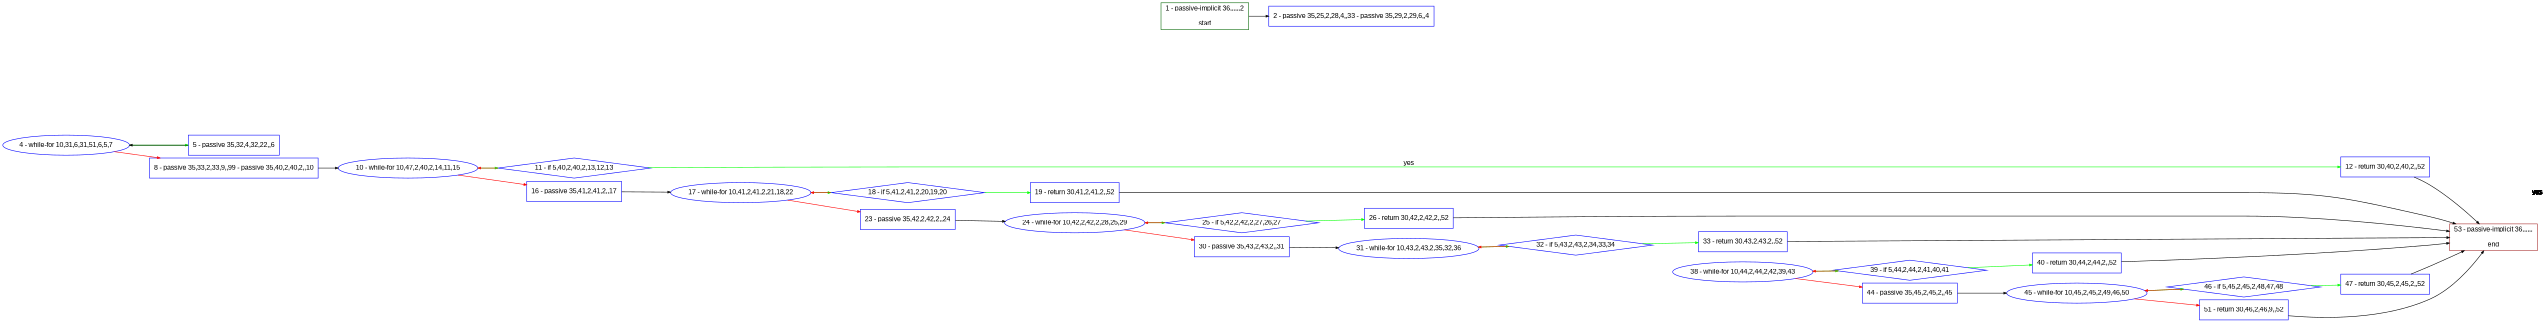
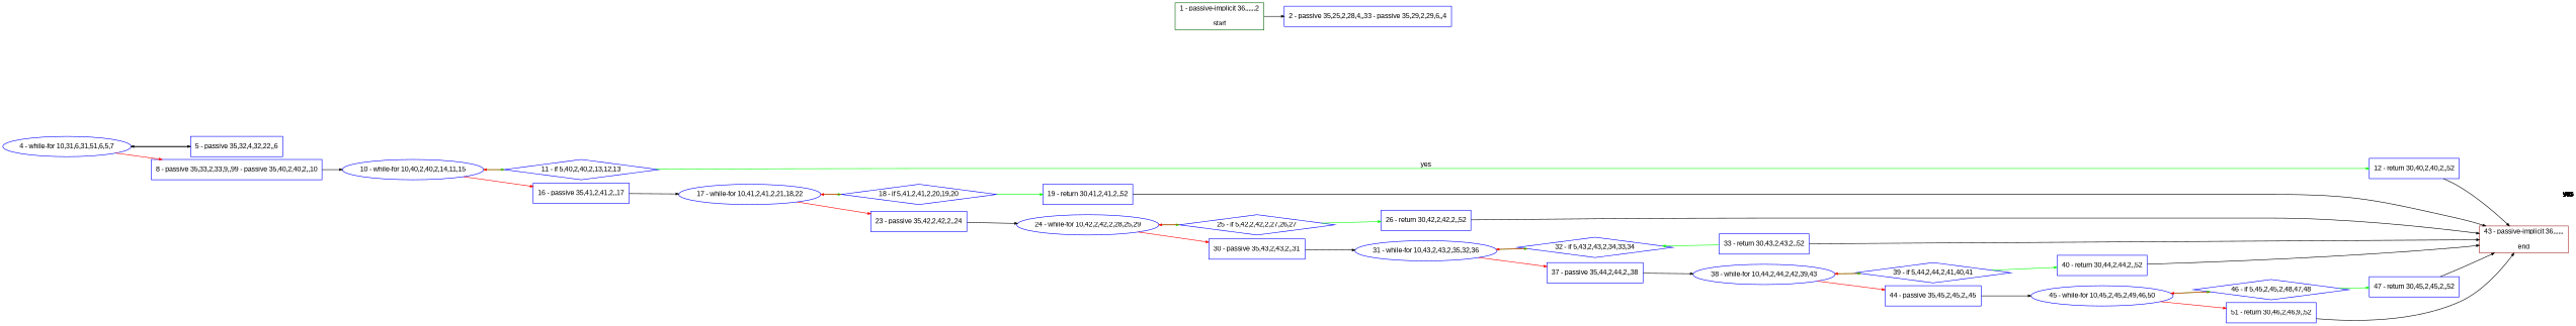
  digraph {
    bgcolor=white
    compound=true
    fillcolor="#FFFFCC"
    fontname=Arial
    fontsize=12
    pack=true
    packmode=clust
    rankdir=LR
    style="rounded,filled"
    node [color="#0000ff" compound=true fillcolor="#ffffff" fixedsize=false fontname=Arial fontsize=12 node_initialized=no shape=box style=filled]
    edge [arrowhead=normal arrowsize=0.5 arrowtail=none color="#000000" compound=true dir=forward fontcolor=black fontname=Arial fontsize=12]
    n1 [label="2 - passive 35,25,2,28,4,,33 - passive 35,29,2,29,6,,4"]
    n2 [label="4 - while-for 10,31,6,31,51,6,5,7" shape=oval]
    n3 [label="5 - passive 35,32,4,32,22,,6"]
    n4 [label="8 - passive 35,33,2,33,9,,99 - passive 35,40,2,40,2,,10"]
    n5 [color="#006400" label="1 - passive-implicit 36,,,,,,2\n\nstart"]
-   n6 [label="10 - while-for 10,47,2,40,2,14,11,15" shape=oval]
+   n6 [label="10 - while-for 10,40,2,40,2,14,11,15" shape=oval]
    n7 [label="11 - if 5,40,2,40,2,13,12,13" shape=diamond]
    n8 [label="16 - passive 35,41,2,41,2,,17"]
    n9 [label="12 - return 30,40,2,40,2,,52"]
    n10 [label="17 - while-for 10,41,2,41,2,21,18,22" shape=oval]
-   n11 [color="#a52a2a" label="53 - passive-implicit 36,,,,,,\n\nend"]
+   n11 [color="#a52a2a" label="43 - passive-implicit 36,,,,,,\n\nend"]
    n12 [label="18 - if 5,41,2,41,2,20,19,20" shape=diamond]
    n13 [label="23 - passive 35,42,2,42,2,,24"]
    n14 [label="19 - return 30,41,2,41,2,,52"]
    n15 [label="24 - while-for 10,42,2,42,2,28,25,29" shape=oval]
    n16 [label="25 - if 5,42,2,42,2,27,26,27" shape=diamond]
    n17 [label="30 - passive 35,43,2,43,2,,31"]
    n18 [label="26 - return 30,42,2,42,2,,52"]
    n19 [label="31 - while-for 10,43,2,43,2,35,32,36" shape=oval]
    n20 [label="32 - if 5,43,2,43,2,34,33,34" shape=diamond]
+   n21 [label="37 - passive 35,44,2,44,2,,38"]
    n22 [label="33 - return 30,43,2,43,2,,52"]
    n23 [label="38 - while-for 10,44,2,44,2,42,39,43" shape=oval]
    n24 [label="39 - if 5,44,2,44,2,41,40,41" shape=diamond]
    n25 [label="44 - passive 35,45,2,45,2,,45"]
    n26 [label="40 - return 30,44,2,44,2,,52"]
    n27 [label="45 - while-for 10,45,2,45,2,49,46,50" shape=oval]
    n28 [label="46 - if 5,45,2,45,2,48,47,48" shape=diamond]
    n29 [label="51 - return 30,46,2,46,9,,52"]
    n30 [label="47 - return 30,45,2,45,2,,52"]
-   n2 -> n3 [color="#00ff00" label=yes]
+   n2 -> n3 [label=yes]
    n2 -> n4 [color="#ff0000" label=no]
    n3 -> n2
    n4 -> n6
    n5 -> n1
    n6 -> n7 [color="#00ff00" label=yes]
    n6 -> n8 [color="#ff0000" label=no]
    n7 -> n6 [color="#ff0000" label=no]
    n7 -> n9 [color="#00ff00" label=yes]
    n8 -> n10
    n9 -> n11
    n10 -> n12 [color="#00ff00" label=yes]
    n10 -> n13 [color="#ff0000" label=no]
    n12 -> n10 [color="#ff0000" label=no]
    n12 -> n14 [color="#00ff00" label=yes]
    n13 -> n15
    n14 -> n11
    n15 -> n16 [color="#00ff00" label=yes]
    n15 -> n17 [color="#ff0000" label=no]
    n16 -> n15 [color="#ff0000" label=no]
    n16 -> n18 [color="#00ff00" label=yes]
    n17 -> n19
    n18 -> n11
    n19 -> n20 [color="#00ff00" label=yes]
+   n19 -> n21 [color="#ff0000" label=no]
    n20 -> n19 [color="#ff0000" label=no]
-   n20 -> n22 [color="#00ff00" label=yes]
+   n22 -> n20 [color="#00ff00" label=yes]
+   n21 -> n23
    n22 -> n11
    n23 -> n24 [color="#00ff00" label=yes]
    n23 -> n25 [color="#ff0000" label=no]
    n24 -> n23 [color="#ff0000" label=no]
    n24 -> n26 [color="#00ff00" label=yes]
    n25 -> n27
    n26 -> n11
    n27 -> n28 [color="#00ff00" label=yes]
    n27 -> n29 [color="#ff0000" label=no]
    n28 -> n27 [color="#ff0000" label=no]
    n28 -> n30 [color="#00ff00" label=yes]
    n29 -> n11
    n30 -> n11
  }
